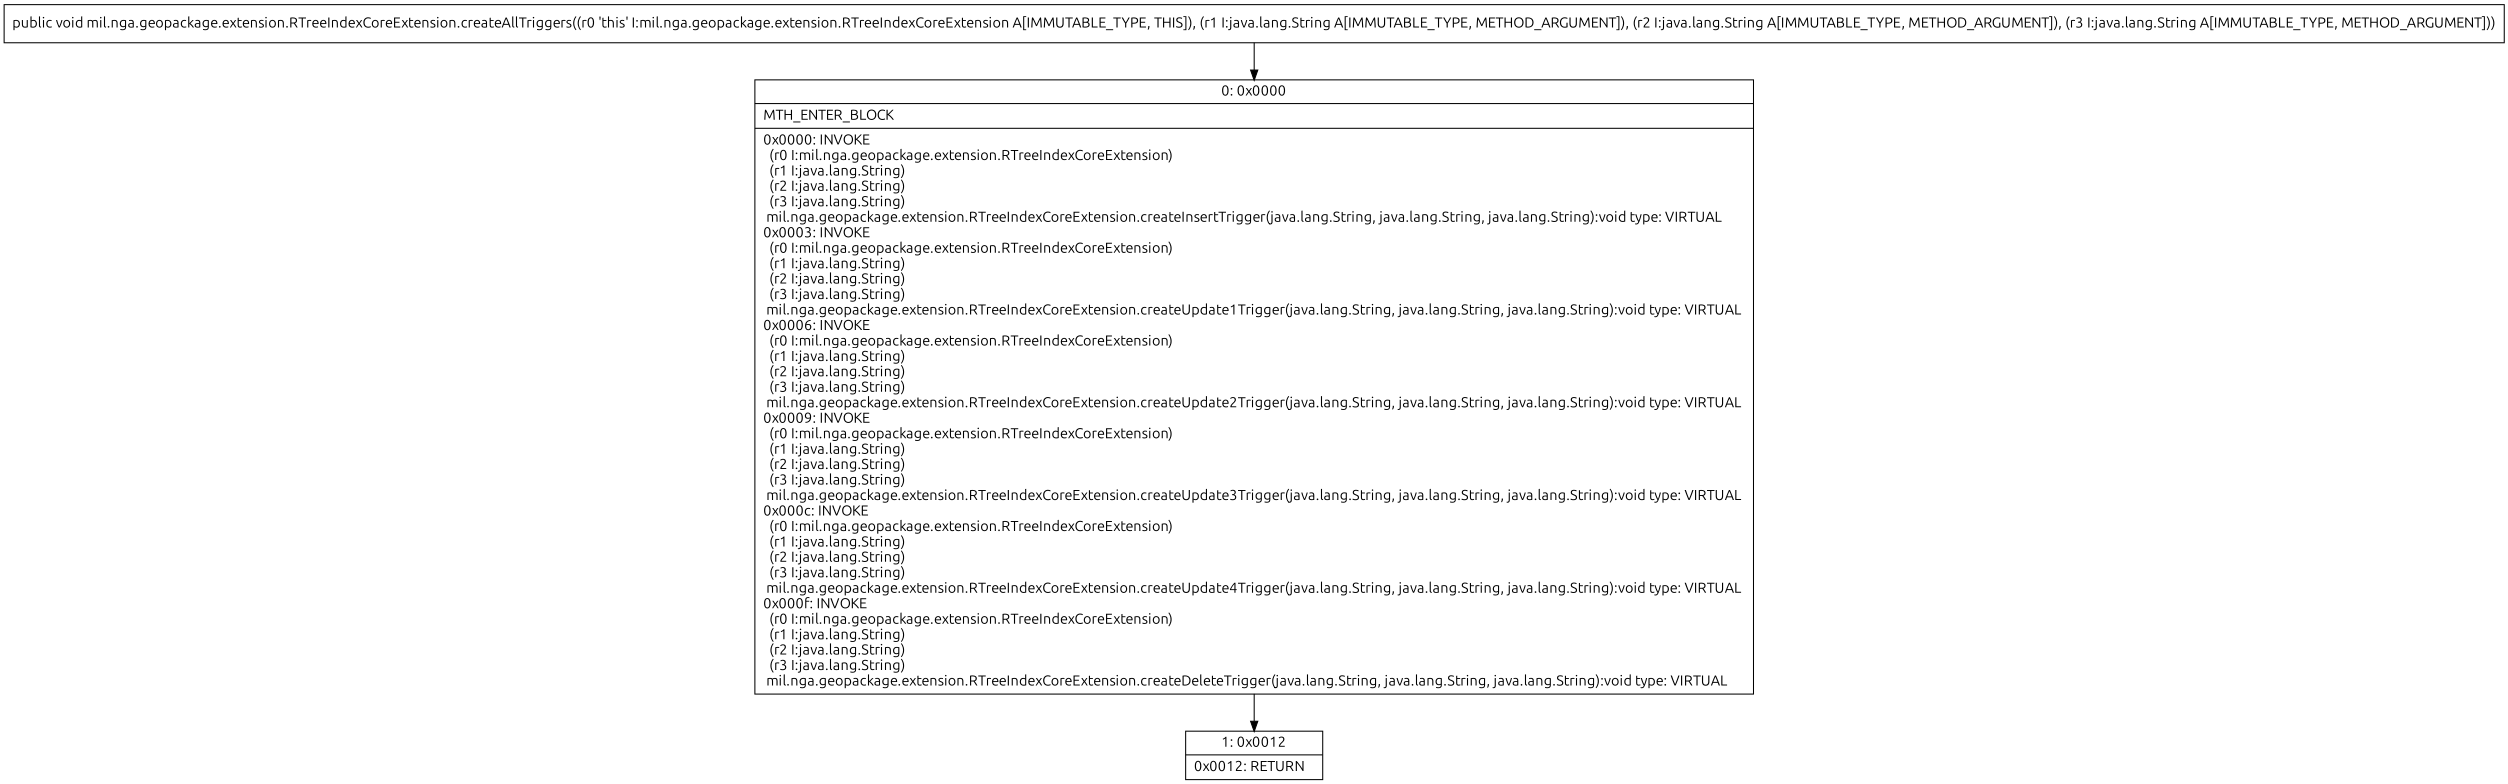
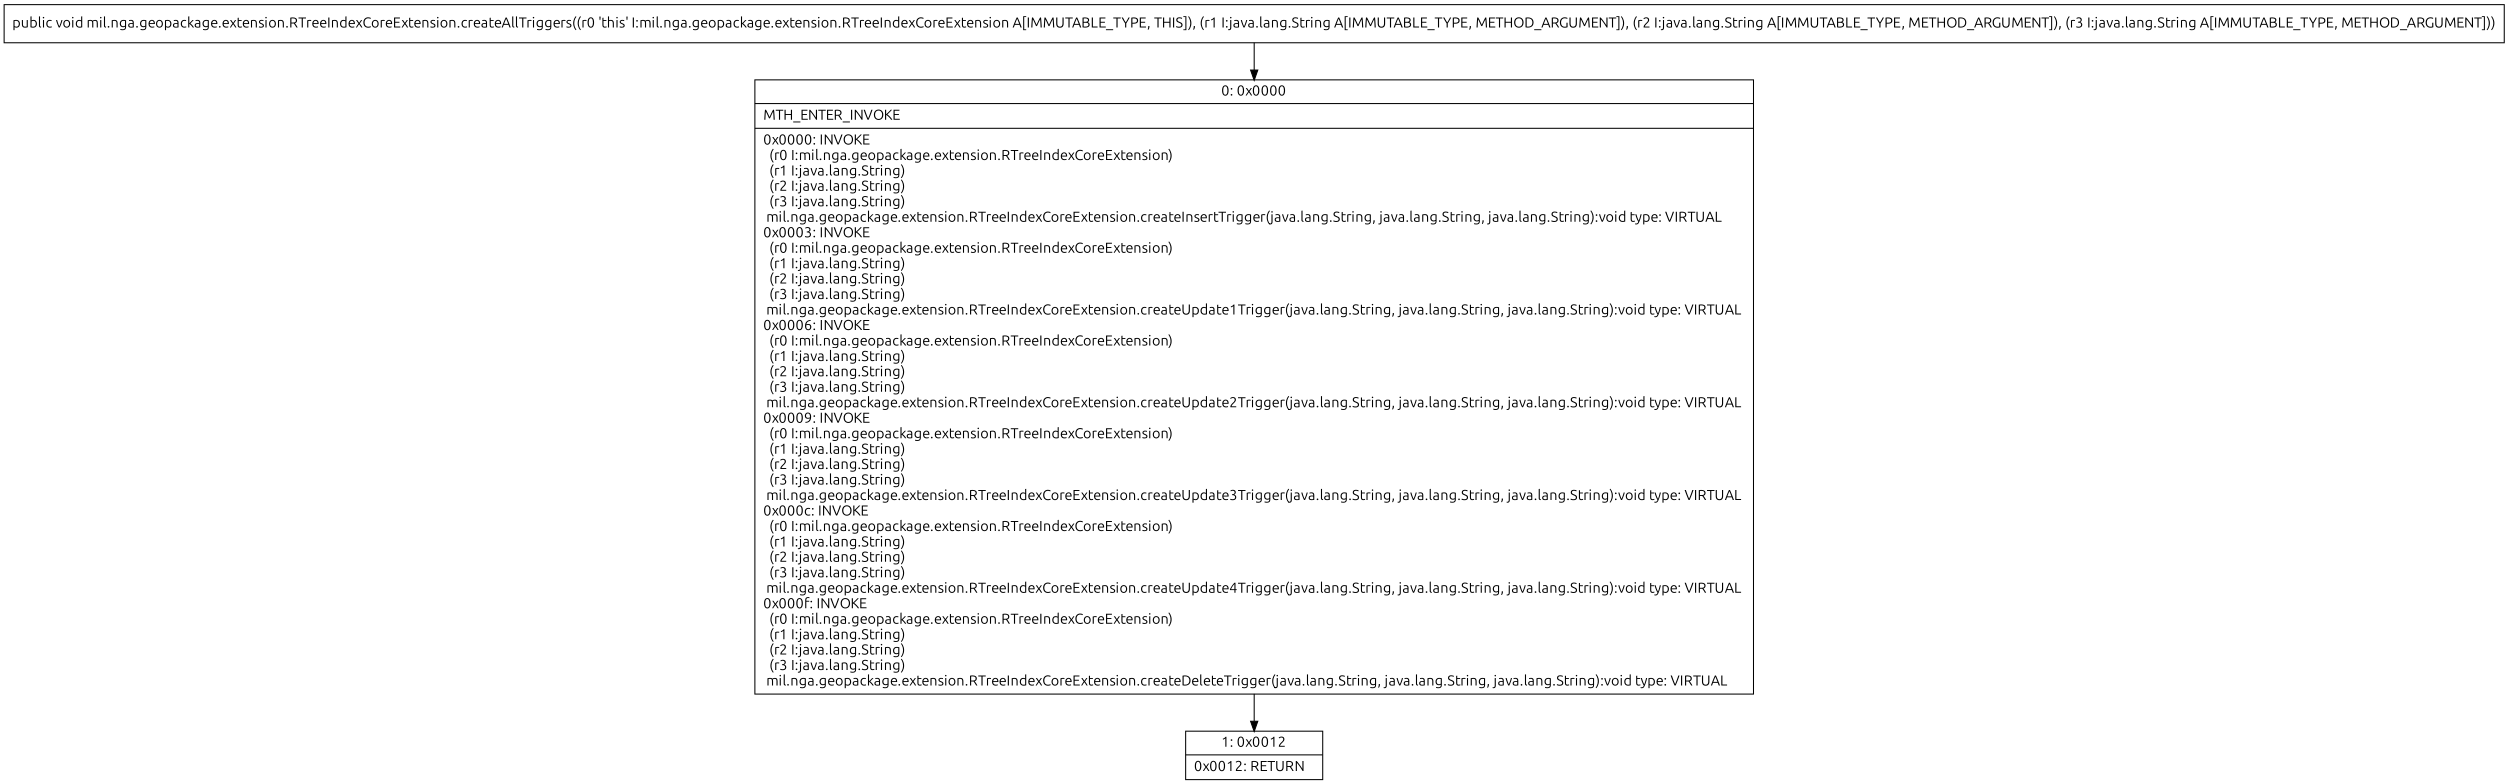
  digraph {
    fontname=Ubuntu
    node [shape=record fontname=Ubuntu]
    edge [fontname=Ubuntu]
-   n1 [label="{0\:\ 0x0000|MTH_ENTER_BLOCK\l|0x0000: INVOKE  \l  (r0 I:mil.nga.geopackage.extension.RTreeIndexCoreExtension)\l  (r1 I:java.lang.String)\l  (r2 I:java.lang.String)\l  (r3 I:java.lang.String)\l mil.nga.geopackage.extension.RTreeIndexCoreExtension.createInsertTrigger(java.lang.String, java.lang.String, java.lang.String):void type: VIRTUAL \l0x0003: INVOKE  \l  (r0 I:mil.nga.geopackage.extension.RTreeIndexCoreExtension)\l  (r1 I:java.lang.String)\l  (r2 I:java.lang.String)\l  (r3 I:java.lang.String)\l mil.nga.geopackage.extension.RTreeIndexCoreExtension.createUpdate1Trigger(java.lang.String, java.lang.String, java.lang.String):void type: VIRTUAL \l0x0006: INVOKE  \l  (r0 I:mil.nga.geopackage.extension.RTreeIndexCoreExtension)\l  (r1 I:java.lang.String)\l  (r2 I:java.lang.String)\l  (r3 I:java.lang.String)\l mil.nga.geopackage.extension.RTreeIndexCoreExtension.createUpdate2Trigger(java.lang.String, java.lang.String, java.lang.String):void type: VIRTUAL \l0x0009: INVOKE  \l  (r0 I:mil.nga.geopackage.extension.RTreeIndexCoreExtension)\l  (r1 I:java.lang.String)\l  (r2 I:java.lang.String)\l  (r3 I:java.lang.String)\l mil.nga.geopackage.extension.RTreeIndexCoreExtension.createUpdate3Trigger(java.lang.String, java.lang.String, java.lang.String):void type: VIRTUAL \l0x000c: INVOKE  \l  (r0 I:mil.nga.geopackage.extension.RTreeIndexCoreExtension)\l  (r1 I:java.lang.String)\l  (r2 I:java.lang.String)\l  (r3 I:java.lang.String)\l mil.nga.geopackage.extension.RTreeIndexCoreExtension.createUpdate4Trigger(java.lang.String, java.lang.String, java.lang.String):void type: VIRTUAL \l0x000f: INVOKE  \l  (r0 I:mil.nga.geopackage.extension.RTreeIndexCoreExtension)\l  (r1 I:java.lang.String)\l  (r2 I:java.lang.String)\l  (r3 I:java.lang.String)\l mil.nga.geopackage.extension.RTreeIndexCoreExtension.createDeleteTrigger(java.lang.String, java.lang.String, java.lang.String):void type: VIRTUAL \l}"]
+   n1 [label="{0\:\ 0x0000|MTH_ENTER_INVOKE\l|0x0000: INVOKE  \l  (r0 I:mil.nga.geopackage.extension.RTreeIndexCoreExtension)\l  (r1 I:java.lang.String)\l  (r2 I:java.lang.String)\l  (r3 I:java.lang.String)\l mil.nga.geopackage.extension.RTreeIndexCoreExtension.createInsertTrigger(java.lang.String, java.lang.String, java.lang.String):void type: VIRTUAL \l0x0003: INVOKE  \l  (r0 I:mil.nga.geopackage.extension.RTreeIndexCoreExtension)\l  (r1 I:java.lang.String)\l  (r2 I:java.lang.String)\l  (r3 I:java.lang.String)\l mil.nga.geopackage.extension.RTreeIndexCoreExtension.createUpdate1Trigger(java.lang.String, java.lang.String, java.lang.String):void type: VIRTUAL \l0x0006: INVOKE  \l  (r0 I:mil.nga.geopackage.extension.RTreeIndexCoreExtension)\l  (r1 I:java.lang.String)\l  (r2 I:java.lang.String)\l  (r3 I:java.lang.String)\l mil.nga.geopackage.extension.RTreeIndexCoreExtension.createUpdate2Trigger(java.lang.String, java.lang.String, java.lang.String):void type: VIRTUAL \l0x0009: INVOKE  \l  (r0 I:mil.nga.geopackage.extension.RTreeIndexCoreExtension)\l  (r1 I:java.lang.String)\l  (r2 I:java.lang.String)\l  (r3 I:java.lang.String)\l mil.nga.geopackage.extension.RTreeIndexCoreExtension.createUpdate3Trigger(java.lang.String, java.lang.String, java.lang.String):void type: VIRTUAL \l0x000c: INVOKE  \l  (r0 I:mil.nga.geopackage.extension.RTreeIndexCoreExtension)\l  (r1 I:java.lang.String)\l  (r2 I:java.lang.String)\l  (r3 I:java.lang.String)\l mil.nga.geopackage.extension.RTreeIndexCoreExtension.createUpdate4Trigger(java.lang.String, java.lang.String, java.lang.String):void type: VIRTUAL \l0x000f: INVOKE  \l  (r0 I:mil.nga.geopackage.extension.RTreeIndexCoreExtension)\l  (r1 I:java.lang.String)\l  (r2 I:java.lang.String)\l  (r3 I:java.lang.String)\l mil.nga.geopackage.extension.RTreeIndexCoreExtension.createDeleteTrigger(java.lang.String, java.lang.String, java.lang.String):void type: VIRTUAL \l}"]
    n2 [label="{1\:\ 0x0012|0x0012: RETURN   \l}"]
    n3 [label="{public void mil.nga.geopackage.extension.RTreeIndexCoreExtension.createAllTriggers((r0 'this' I:mil.nga.geopackage.extension.RTreeIndexCoreExtension A[IMMUTABLE_TYPE, THIS]), (r1 I:java.lang.String A[IMMUTABLE_TYPE, METHOD_ARGUMENT]), (r2 I:java.lang.String A[IMMUTABLE_TYPE, METHOD_ARGUMENT]), (r3 I:java.lang.String A[IMMUTABLE_TYPE, METHOD_ARGUMENT])) }"]
    n1 -> n2
    n3 -> n1
  }
